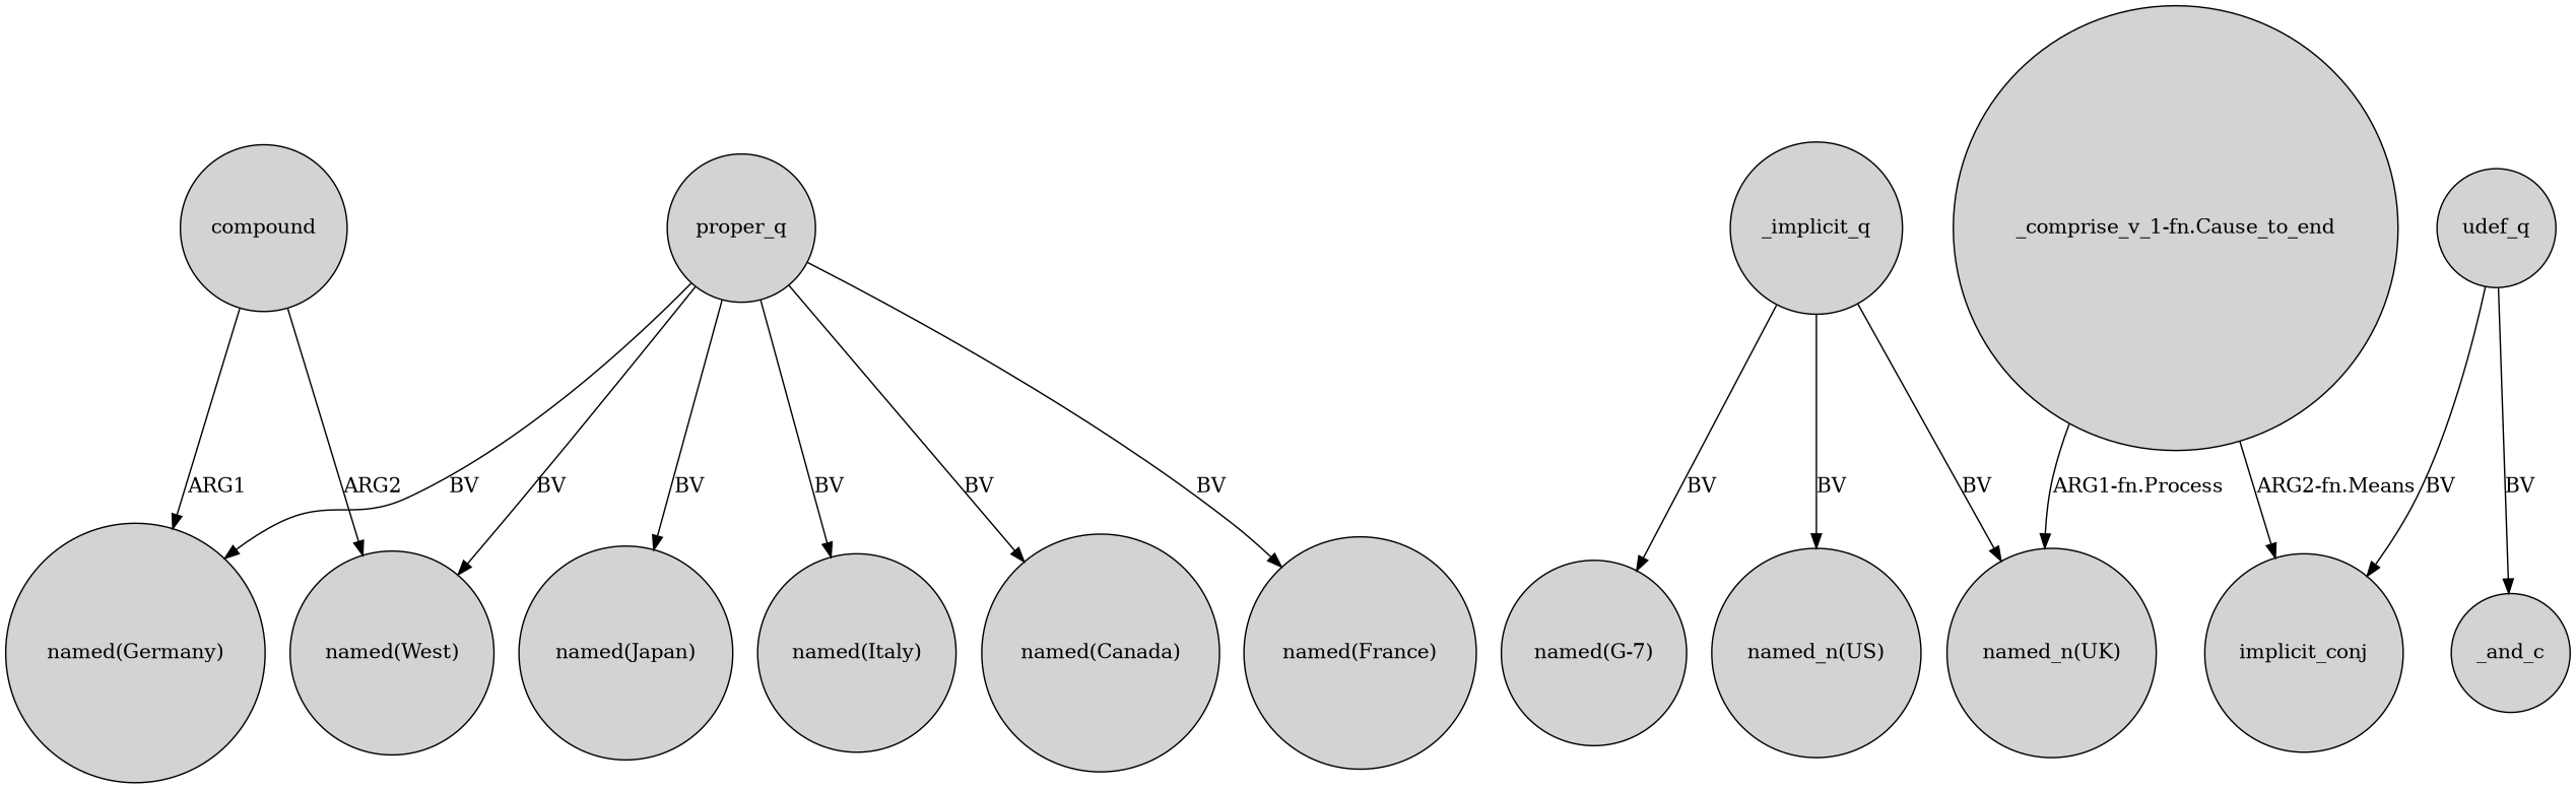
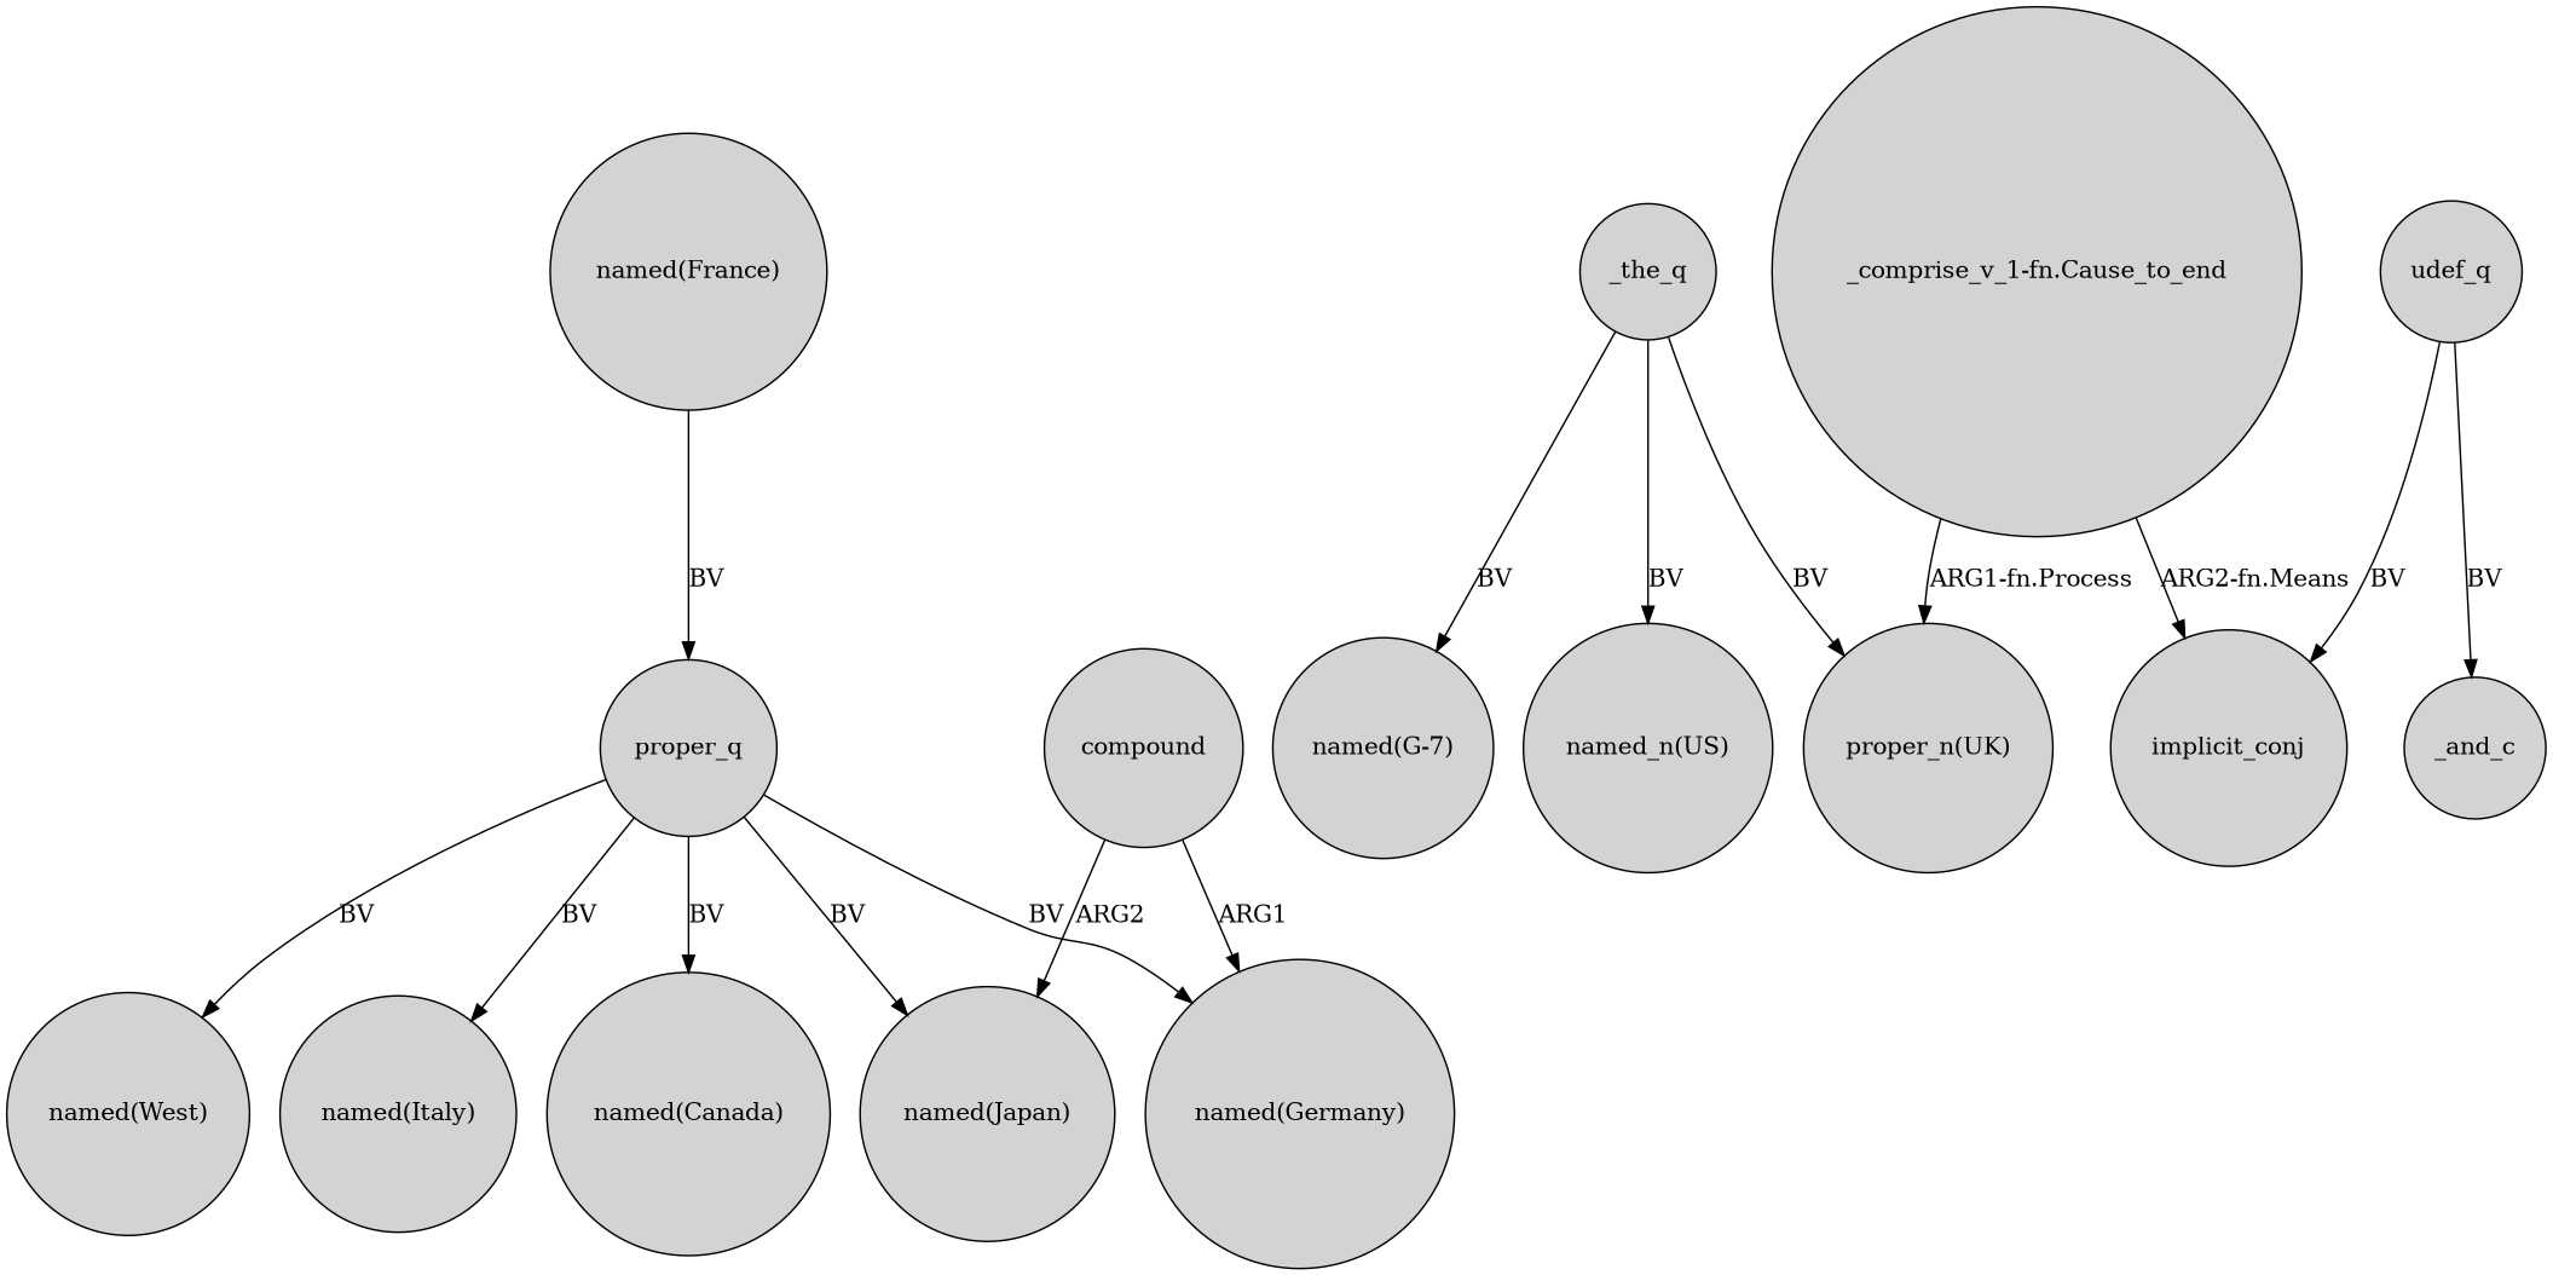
  digraph {
    node [shape=circle style=filled]
    compound
    "named(West)"
    "named(Germany)"
    proper_q
    "named(France)"
    "named(Japan)"
    "named(Italy)"
    "named(Canada)"
-   _the_q [label=_implicit_q]
-   "named_n(UK)"
+   _the_q
+   "named_n(UK)" [label="proper_n(UK)"]
    "named(G-7)"
    "named_n(US)"
    udef_q
    _and_c
    implicit_conj
    "_comprise_v_1-fn.Cause_to_end"
-   compound -> "named(West)" [label=ARG2]
+   compound -> "named(Japan)" [label=ARG2]
    compound -> "named(Germany)" [label=ARG1]
    proper_q -> "named(West)" [label=BV]
    proper_q -> "named(Germany)" [label=BV]
-   proper_q -> "named(France)" [label=BV]
+   "named(France)" -> proper_q [label=BV]
    proper_q -> "named(Japan)" [label=BV]
    proper_q -> "named(Italy)" [label=BV]
    proper_q -> "named(Canada)" [label=BV]
    _the_q -> "named_n(UK)" [label=BV]
    _the_q -> "named(G-7)" [label=BV]
    _the_q -> "named_n(US)" [label=BV]
    udef_q -> _and_c [label=BV]
    udef_q -> implicit_conj [label=BV]
    "_comprise_v_1-fn.Cause_to_end" -> "named_n(UK)" [label="ARG1-fn.Process"]
    "_comprise_v_1-fn.Cause_to_end" -> implicit_conj [label="ARG2-fn.Means"]
  }
